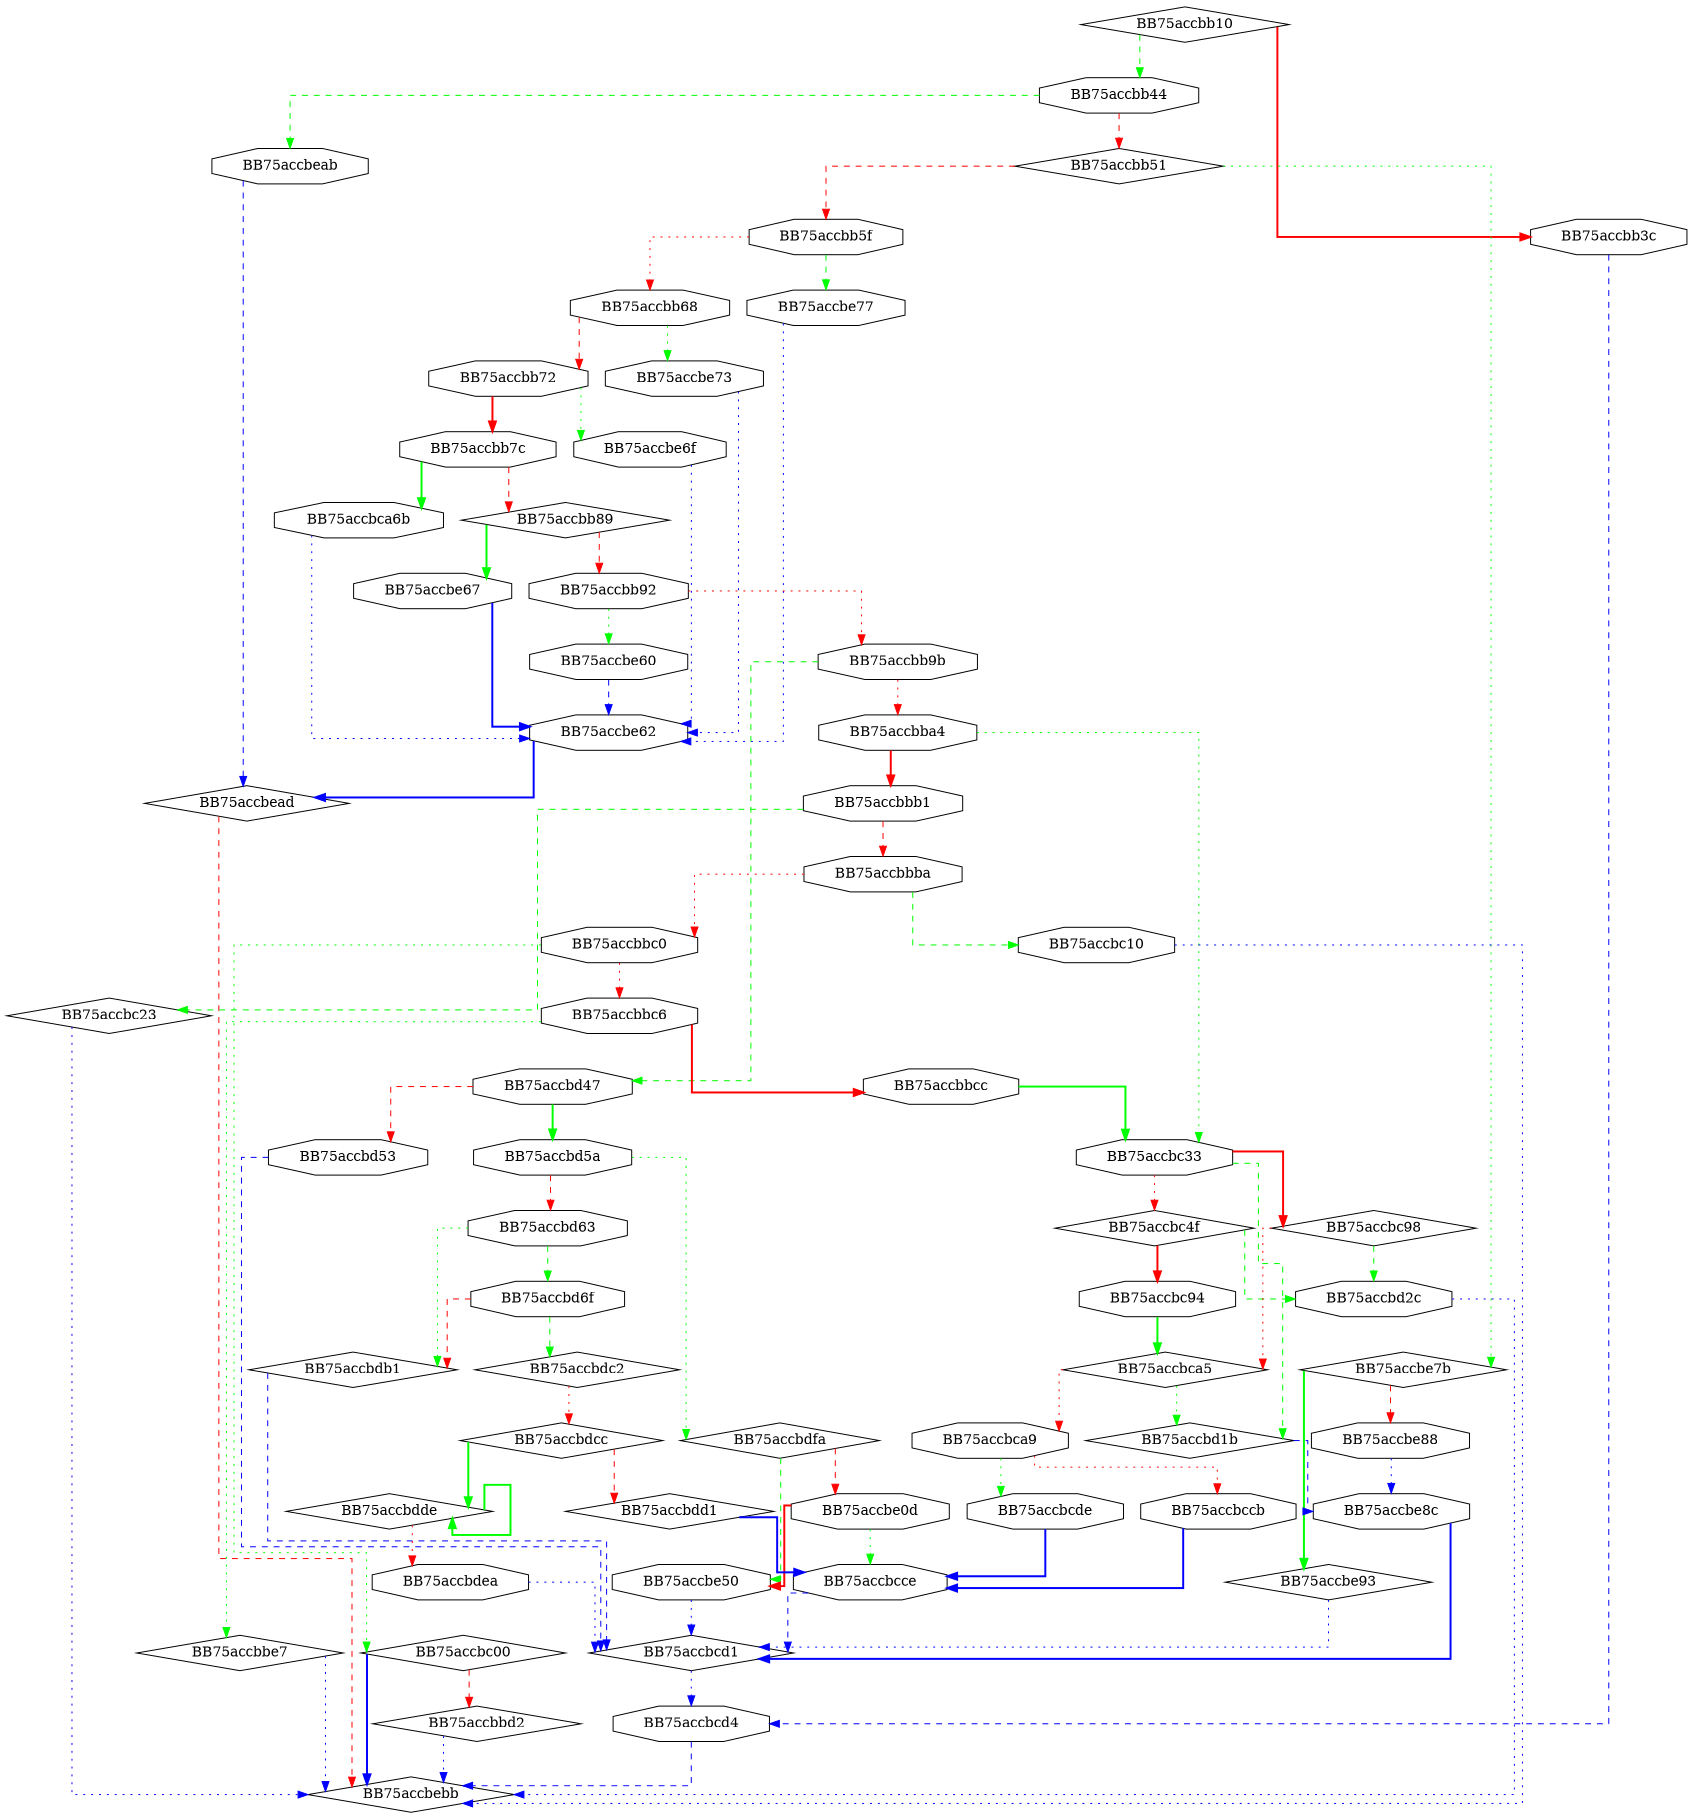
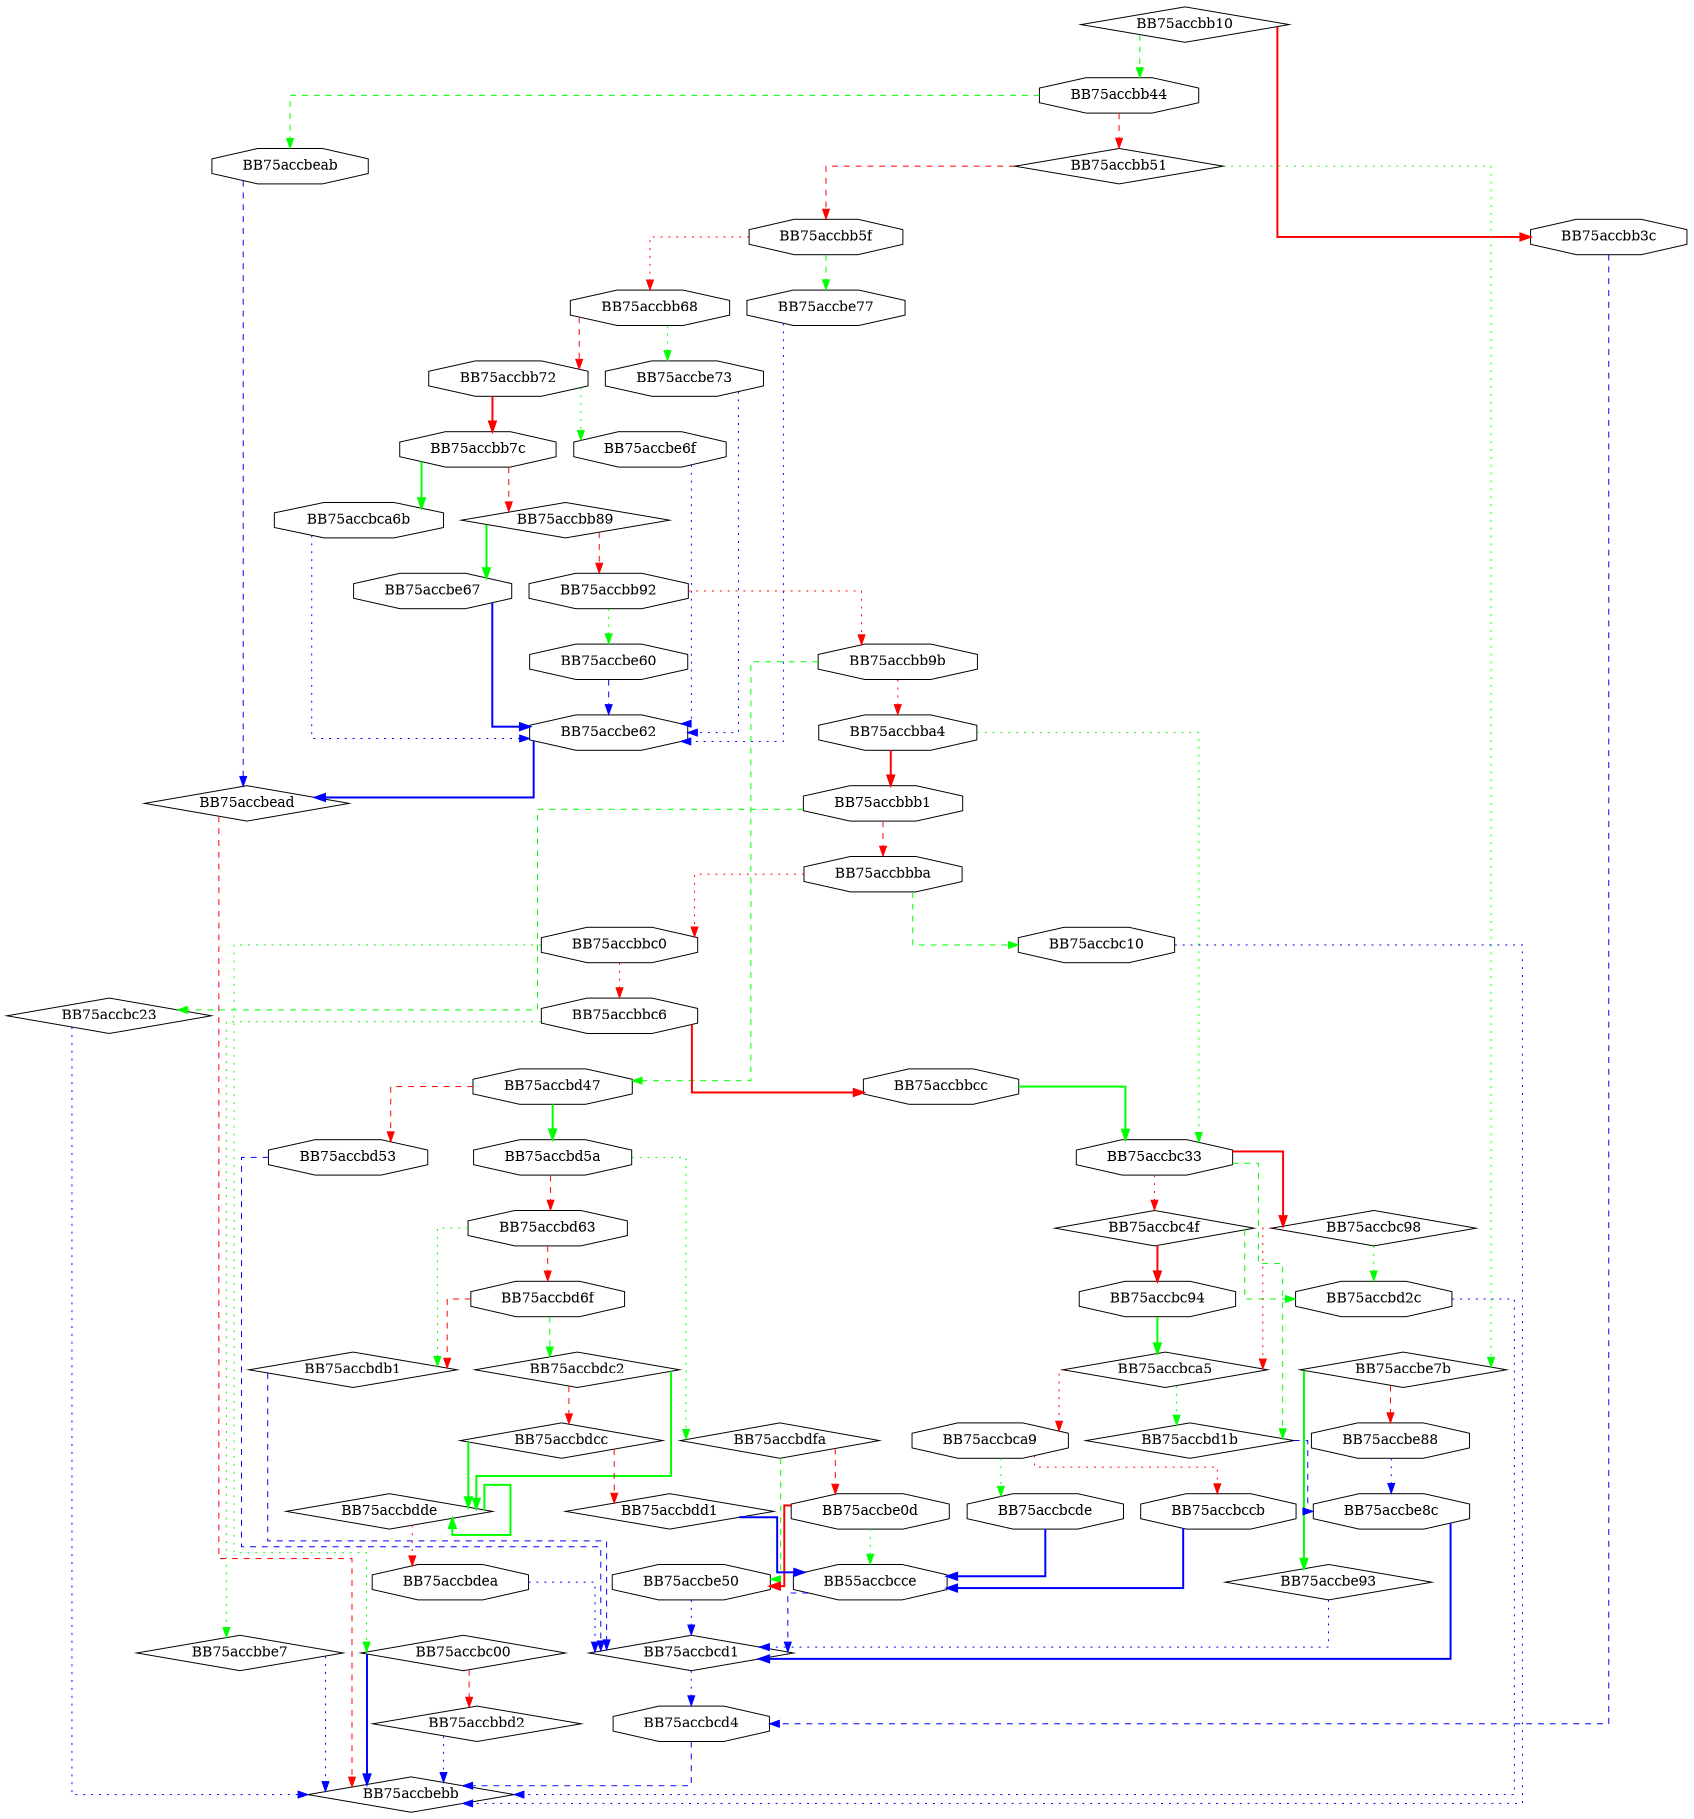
  digraph {
    splines=ortho
    node [shape=octagon]
    edge [color=red style=dotted]
    BB75accbb10 [shape=diamond]
    n2 [label=BB75accbb44]
    BB75accbb3c
    BB75accbeab
    BB75accbb51 [shape=diamond]
    BB75accbcd4
    BB75accbead [shape=diamond]
    BB75accbe7b [shape=diamond]
    BB75accbb5f
    BB75accbebb [shape=diamond]
    BB75accbe93 [shape=diamond]
    BB75accbe88
    BB75accbe77
    BB75accbb68
    BB75accbcd1 [shape=diamond]
    BB75accbe8c
    BB75accbe62
    BB75accbe73
    BB75accbb72
    BB75accbe6f
    BB75accbb7c
    n22 [label=BB75accbca6b]
    BB75accbb89 [shape=diamond]
    BB75accbe67
    BB75accbb92
    BB75accbe60
    BB75accbb9b
    BB75accbd47
    BB75accbba4
    BB75accbd5a
    BB75accbd53
    BB75accbc33
    BB75accbbb1
    BB75accbdfa [shape=diamond]
    BB75accbd63
    BB75accbd1b [shape=diamond]
    BB75accbc4f [shape=diamond]
    BB75accbc98 [shape=diamond]
    BB75accbc23 [shape=diamond]
    BB75accbbba
    BB75accbd2c
    BB75accbc94
    BB75accbc10
    BB75accbbc0
    BB75accbc00 [shape=diamond]
    BB75accbbc6
    BB75accbbd2 [shape=diamond]
    BB75accbbe7 [shape=diamond]
    BB75accbbcc
    BB75accbca5 [shape=diamond]
    BB75accbca9
    BB75accbcde
    BB75accbccb
-   BB75accbcce
+   BB75accbcce [label=BB55accbcce]
    BB75accbe50
    BB75accbe0d
    BB75accbdb1 [shape=diamond]
    BB75accbd6f
    BB75accbdc2 [shape=diamond]
    BB75accbdde [shape=diamond]
    BB75accbdcc [shape=diamond]
    BB75accbdea
    BB75accbdd1 [shape=diamond]
    BB75accbb10 -> n2 [color=green style=dashed]
    BB75accbb10 -> BB75accbb3c [style=bold]
    n2 -> BB75accbeab [color=green style=dashed]
    n2 -> BB75accbb51 [style=dashed]
    BB75accbb3c -> BB75accbcd4 [color=blue style=dashed]
    BB75accbeab -> BB75accbead [color=blue style=dashed]
    BB75accbb51 -> BB75accbe7b [color=green]
    BB75accbb51 -> BB75accbb5f [style=dashed]
    BB75accbcd4 -> BB75accbebb [color=blue style=dashed]
    BB75accbead -> BB75accbebb [style=dashed]
    BB75accbe7b -> BB75accbe93 [color=green style=bold]
    BB75accbe7b -> BB75accbe88 [style=dashed]
    BB75accbb5f -> BB75accbe77 [color=green style=dashed]
    BB75accbb5f -> BB75accbb68
    BB75accbe93 -> BB75accbcd1 [color=blue]
    BB75accbe88 -> BB75accbe8c [color=blue]
    BB75accbe77 -> BB75accbe62 [color=blue]
    BB75accbb68 -> BB75accbe73 [color=green]
    BB75accbb68 -> BB75accbb72 [style=dashed]
    BB75accbcd1 -> BB75accbcd4 [color=blue]
    BB75accbe8c -> BB75accbcd1 [color=blue style=bold]
    BB75accbe62 -> BB75accbead [color=blue style=bold]
    BB75accbe73 -> BB75accbe62 [color=blue]
    BB75accbb72 -> BB75accbe6f [color=green]
    BB75accbb72 -> BB75accbb7c [style=bold]
    BB75accbe6f -> BB75accbe62 [color=blue]
    BB75accbb7c -> n22 [color=green style=bold]
    BB75accbb7c -> BB75accbb89 [style=dashed]
    n22 -> BB75accbe62 [color=blue]
    BB75accbb89 -> BB75accbe67 [color=green style=bold]
    BB75accbb89 -> BB75accbb92 [style=dashed]
    BB75accbe67 -> BB75accbe62 [color=blue style=bold]
    BB75accbb92 -> BB75accbe60 [color=green]
    BB75accbb92 -> BB75accbb9b
    BB75accbe60 -> BB75accbe62 [color=blue style=dashed]
    BB75accbb9b -> BB75accbd47 [color=green style=dashed]
    BB75accbb9b -> BB75accbba4
    BB75accbd47 -> BB75accbd5a [color=green style=bold]
    BB75accbd47 -> BB75accbd53 [style=dashed]
    BB75accbba4 -> BB75accbc33 [color=green]
    BB75accbba4 -> BB75accbbb1 [style=bold]
    BB75accbd5a -> BB75accbdfa [color=green]
    BB75accbd5a -> BB75accbd63 [style=dashed]
    BB75accbd53 -> BB75accbcd1 [color=blue style=dashed]
    BB75accbc33 -> BB75accbd1b [color=green style=dashed]
    BB75accbc33 -> BB75accbc4f
    BB75accbc33 -> BB75accbc98 [style=bold]
    BB75accbbb1 -> BB75accbc23 [color=green style=dashed]
    BB75accbbb1 -> BB75accbbba [style=dashed]
    BB75accbdfa -> BB75accbe50 [color=green style=dashed]
    BB75accbdfa -> BB75accbe0d [style=dashed]
    BB75accbd63 -> BB75accbdb1 [color=green]
-   BB75accbd63 -> BB75accbd6f [color=green style=dashed]
+   BB75accbd63 -> BB75accbd6f [style=dashed]
    BB75accbd1b -> BB75accbe8c [color=blue style=dashed]
    BB75accbc4f -> BB75accbd2c [color=green style=dashed]
    BB75accbc4f -> BB75accbc94 [style=bold]
-   BB75accbc98 -> BB75accbd2c [color=green style=dashed]
+   BB75accbc98 -> BB75accbd2c [color=green]
    BB75accbc98 -> BB75accbca5
    BB75accbc23 -> BB75accbebb [color=blue]
    BB75accbbba -> BB75accbc10 [color=green style=dashed]
    BB75accbbba -> BB75accbbc0
    BB75accbd2c -> BB75accbebb [color=blue]
    BB75accbc94 -> BB75accbca5 [color=green style=bold]
    BB75accbc10 -> BB75accbebb [color=blue]
    BB75accbbc0 -> BB75accbc00 [color=green]
    BB75accbbc0 -> BB75accbbc6
    BB75accbc00 -> BB75accbebb [color=blue style=bold]
    BB75accbc00 -> BB75accbbd2 [style=dashed]
    BB75accbbc6 -> BB75accbbe7 [color=green]
    BB75accbbc6 -> BB75accbbcc [style=bold]
    BB75accbbd2 -> BB75accbebb [color=blue]
    BB75accbbe7 -> BB75accbebb [color=blue]
    BB75accbbcc -> BB75accbc33 [color=green style=bold]
    BB75accbca5 -> BB75accbd1b [color=green]
    BB75accbca5 -> BB75accbca9
    BB75accbca9 -> BB75accbcde [color=green]
    BB75accbca9 -> BB75accbccb
    BB75accbcde -> BB75accbcce [color=blue style=bold]
    BB75accbccb -> BB75accbcce [color=blue style=bold]
    BB75accbcce -> BB75accbcd1 [color=blue style=dashed]
    BB75accbe50 -> BB75accbcd1 [color=blue]
    BB75accbe0d -> BB75accbcce [color=green]
    BB75accbe0d -> BB75accbe50 [style=bold]
    BB75accbdb1 -> BB75accbcd1 [color=blue style=dashed]
    BB75accbd6f -> BB75accbdb1 [style=dashed]
    BB75accbd6f -> BB75accbdc2 [color=green style=dashed]
-   BB75accbdc2 -> BB75accbdcc
+   BB75accbdc2 -> BB75accbdde [color=green style=bold]
+   BB75accbdc2 -> BB75accbdcc [style=dashed]
    BB75accbdde -> BB75accbdde [color=green style=bold]
    BB75accbdde -> BB75accbdea
    BB75accbdcc -> BB75accbdde [color=green style=bold]
    BB75accbdcc -> BB75accbdd1 [style=dashed]
    BB75accbdea -> BB75accbcd1 [color=blue]
    BB75accbdd1 -> BB75accbcce [color=blue style=bold]
  }
